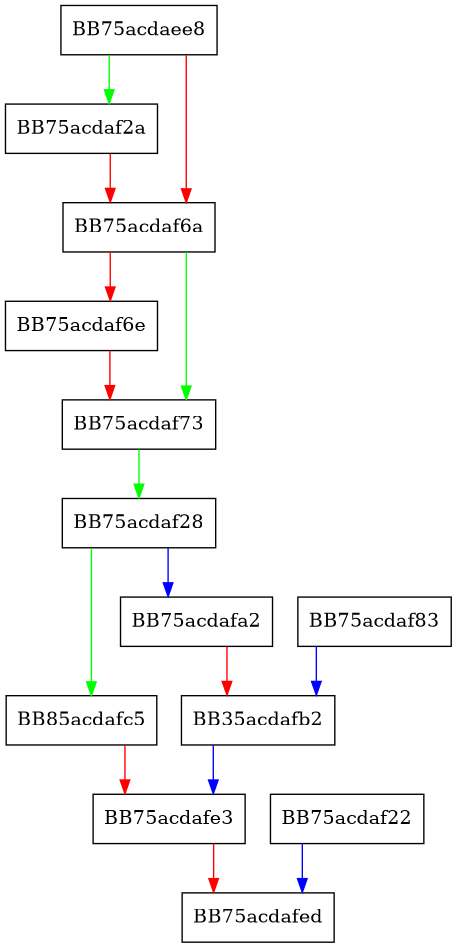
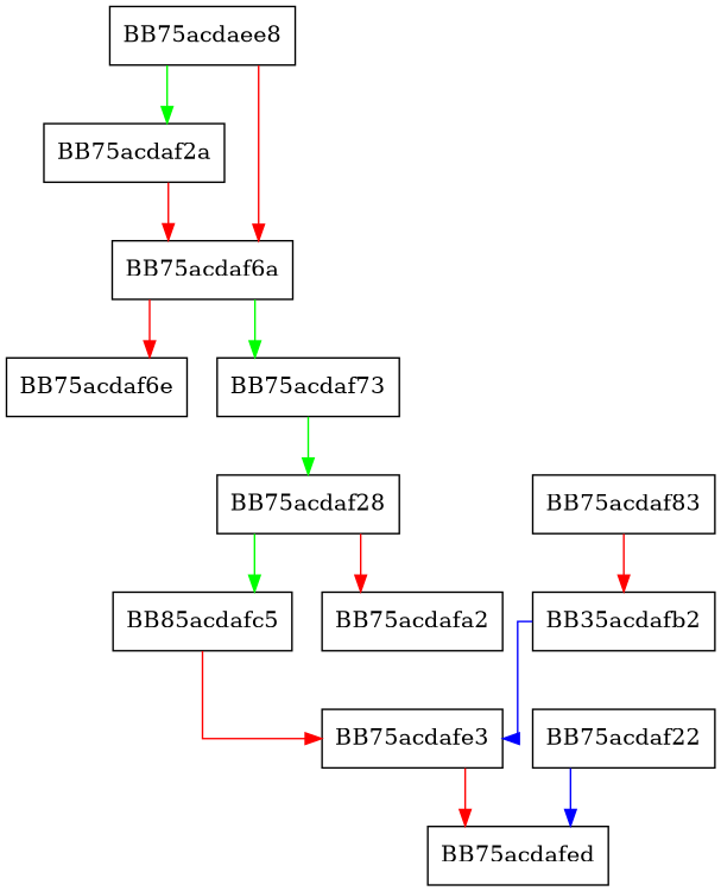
  digraph {
    splines=ortho
    node [shape=box]
    edge [color=red]
    BB75acdaee8
    BB75acdaf2a
    BB75acdaf6a
    BB75acdaf22
    BB75acdafed
    BB75acdaf6e
    BB75acdaf73
    n8 [label=BB75acdaf28]
    n9 [label=BB85acdafc5]
    n10 [label=BB75acdafa2]
    n11 [label=BB35acdafb2]
    BB75acdaf83
    BB75acdafe3
    BB75acdaee8 -> BB75acdaf2a [color=green]
    BB75acdaee8 -> BB75acdaf6a
    BB75acdaf2a -> BB75acdaf6a
    BB75acdaf6a -> BB75acdaf6e
    BB75acdaf6a -> BB75acdaf73 [color=green]
    BB75acdaf22 -> BB75acdafed [color=blue]
-   BB75acdaf6e -> BB75acdaf73
    BB75acdaf73 -> n8 [color=green]
    n8 -> n9 [color=green]
-   n8 -> n10 [color=blue]
+   n8 -> n10
    n9 -> BB75acdafe3
-   n10 -> n11
    n11 -> BB75acdafe3 [color=blue]
-   BB75acdaf83 -> n11 [color=blue]
+   BB75acdaf83 -> n11
    BB75acdafe3 -> BB75acdafed
  }
